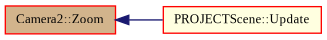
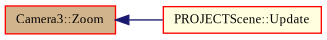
  digraph {
    rankdir=LR
    fontname="Liberation Serif"
    node [color=red fontname="Liberation Serif" fontsize=10 shape=record style=filled]
-   n1 [fillcolor=tan fontcolor=black height=0.2 label="Camera2::Zoom" width=0.4]
+   n1 [fillcolor=tan fontcolor=black height=0.2 label="Camera3::Zoom" width=0.4]
    n2 [height=0.2 label="PROJECTScene::Update" width=0.4 fillcolor=lightyellow]
    n1 -> n2 [color=midnightblue dir=back fontname="Liberation Serif" fontsize=10 labelfontname=Helvetica labelfontsize=10 style=solid]
  }
